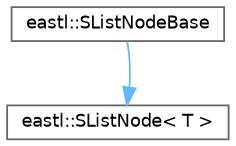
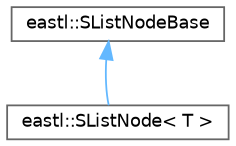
  digraph {
    rankdir=TB
    node [color=grey40 fillcolor=white fontname=Helvetica fontsize=10 shape=box style=filled]
    n1 [height=0.2 label="eastl::SListNodeBase" width=0.4]
    n2 [height=0.2 label="eastl::SListNode\< T \>" width=0.4]
-   n2 -> n1 [color=steelblue1 dir=back fontname=Helvetica fontsize=10 labelfontname=Helvetica labelfontsize=10 style=solid]
+   n1 -> n2 [color=steelblue1 dir=back fontname=Helvetica fontsize=10 labelfontname=Helvetica labelfontsize=10 style=solid]
  }
